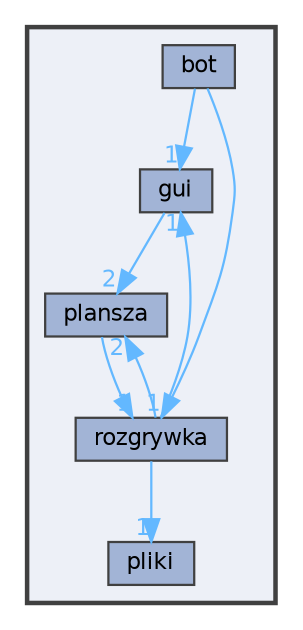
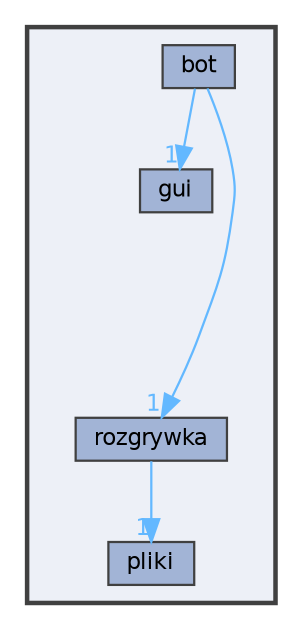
  digraph {
    compound=true
    node [color=grey25 fillcolor="#a2b4d6" fontname=Helvetica fontsize=10 shape=box style=filled]
    edge [color=steelblue1 fontcolor=steelblue1 fontname=Helvetica fontsize=10 headlabel=1 labeldistance=1.5 labelfontname=Helvetica labelfontsize=10]
    n1 [height=0.2 label=bot width=0.4]
    n2 [height=0.2 label=gui width=0.4]
-   n3 [height=0.2 label=plansza width=0.4]
    n4 [height=0.2 label=pliki width=0.4]
    n5 [height=0.2 label=rozgrywka width=0.4]
    subgraph cluster_1 {
      bgcolor="#edf0f7"
      fontname=Helvetica
      fontsize=10
      pencolor=grey25
      style="filled,bold"
      n1
      n2
-     n3
      n4
      n5
    }
    n1 -> n2
    n1 -> n5
-   n2 -> n3 [headlabel=2]
-   n3 -> n5
-   n5 -> n2
-   n5 -> n3 [headlabel=2]
    n5 -> n4
  }
